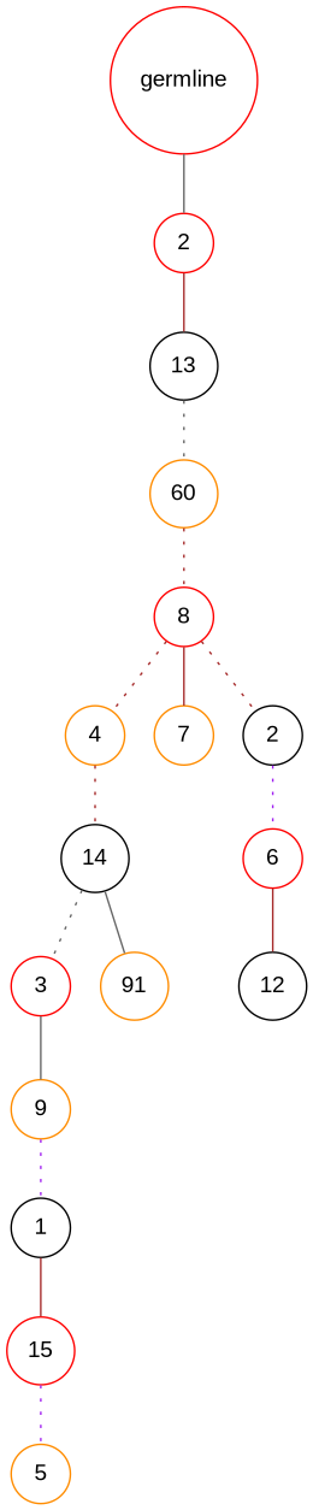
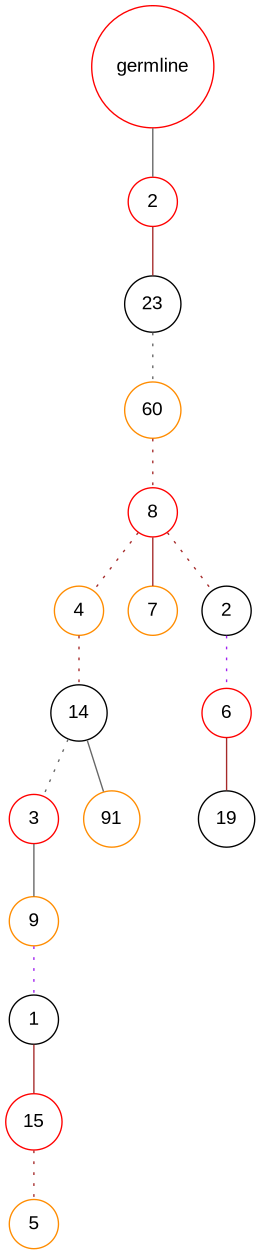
  graph {
    fontname="Liberation Sans"
    rankdir=UD
    splines=line
    node [color=red fontname="Liberation Sans" shape=circle]
    edge [color=brown fontname="Liberation Sans" style=dotted]
    n1 [label=germline]
    n2 [label=2]
-   n3 [color=black label=13]
+   n3 [color=black label=23]
    n4 [color=darkorange label=60]
    n5 [label=8]
    n6 [color=darkorange label=4]
    n7 [color=darkorange label=7]
    n8 [color=black label=2]
    n9 [color=black label=14]
    n10 [label=6]
    n11 [label=3]
    n12 [color=darkorange label=91]
    n13 [color=darkorange label=9]
    n14 [color=black label=1]
    n15 [label=15]
    n16 [color=darkorange label=5]
-   n17 [color=black label=12]
+   n17 [color=black label=19]
    n1 -- n2 [color=gray40 style=solid]
    n2 -- n3 [style=solid]
    n3 -- n4 [color=gray40]
    n4 -- n5
    n5 -- n6
    n5 -- n7 [style=solid]
    n5 -- n8
    n6 -- n9
    n8 -- n10 [color=purple]
    n9 -- n11 [color=gray40]
    n9 -- n12 [color=gray40 style=solid]
    n10 -- n17 [style=solid]
    n11 -- n13 [color=gray40 style=solid]
    n13 -- n14 [color=purple]
    n14 -- n15 [style=solid]
-   n15 -- n16 [color=purple]
+   n15 -- n16
  }
